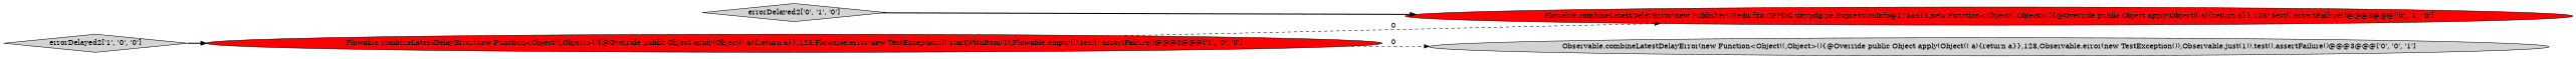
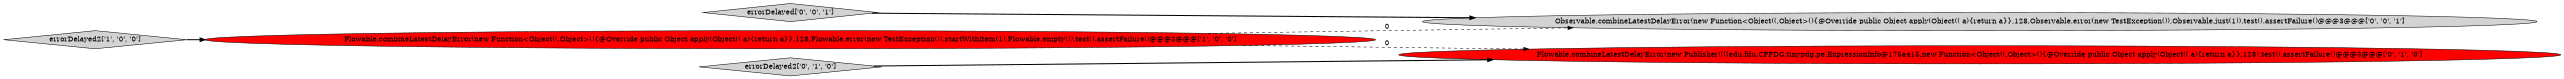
  digraph {
    rankdir=LR
    node [fillcolor=lightgray shape=diamond style=filled]
    edge [style=bold]
+   n1 [label="errorDelayed['0', '0', '1']"]
    n2 [label="Observable.combineLatestDelayError(new Function<Object((,Object>(){@Override public Object apply(Object(( a){return a}},128,Observable.error(new TestException()),Observable.just(1)).test().assertFailure()@@@3@@@['0', '0', '1']" shape=ellipse]
    n3 [fillcolor=red label="Flowable.combineLatestDelayError(new Publisher((((edu.fdu.CPPDG.tinypdg.pe.ExpressionInfo@175a415,new Function<Object((,Object>(){@Override public Object apply(Object(( a){return a}},128).test().assertFailure()@@@3@@@['0', '1', '0']" shape=ellipse]
    n4 [label="errorDelayed2['1', '0', '0']"]
    n5 [fillcolor=red label="Flowable.combineLatestDelayError(new Function<Object((,Object>(){@Override public Object apply(Object(( a){return a}},128,Flowable.error(new TestException()).startWithItem(1),Flowable.empty()).test().assertFailure()@@@3@@@['1', '0', '0']" shape=ellipse]
    n6 [label="errorDelayed2['0', '1', '0']"]
+   n1 -> n2
    n4 -> n5
    n5 -> n2 [label=0 style=dashed]
    n5 -> n3 [label=0 style=dashed]
    n6 -> n3
  }
